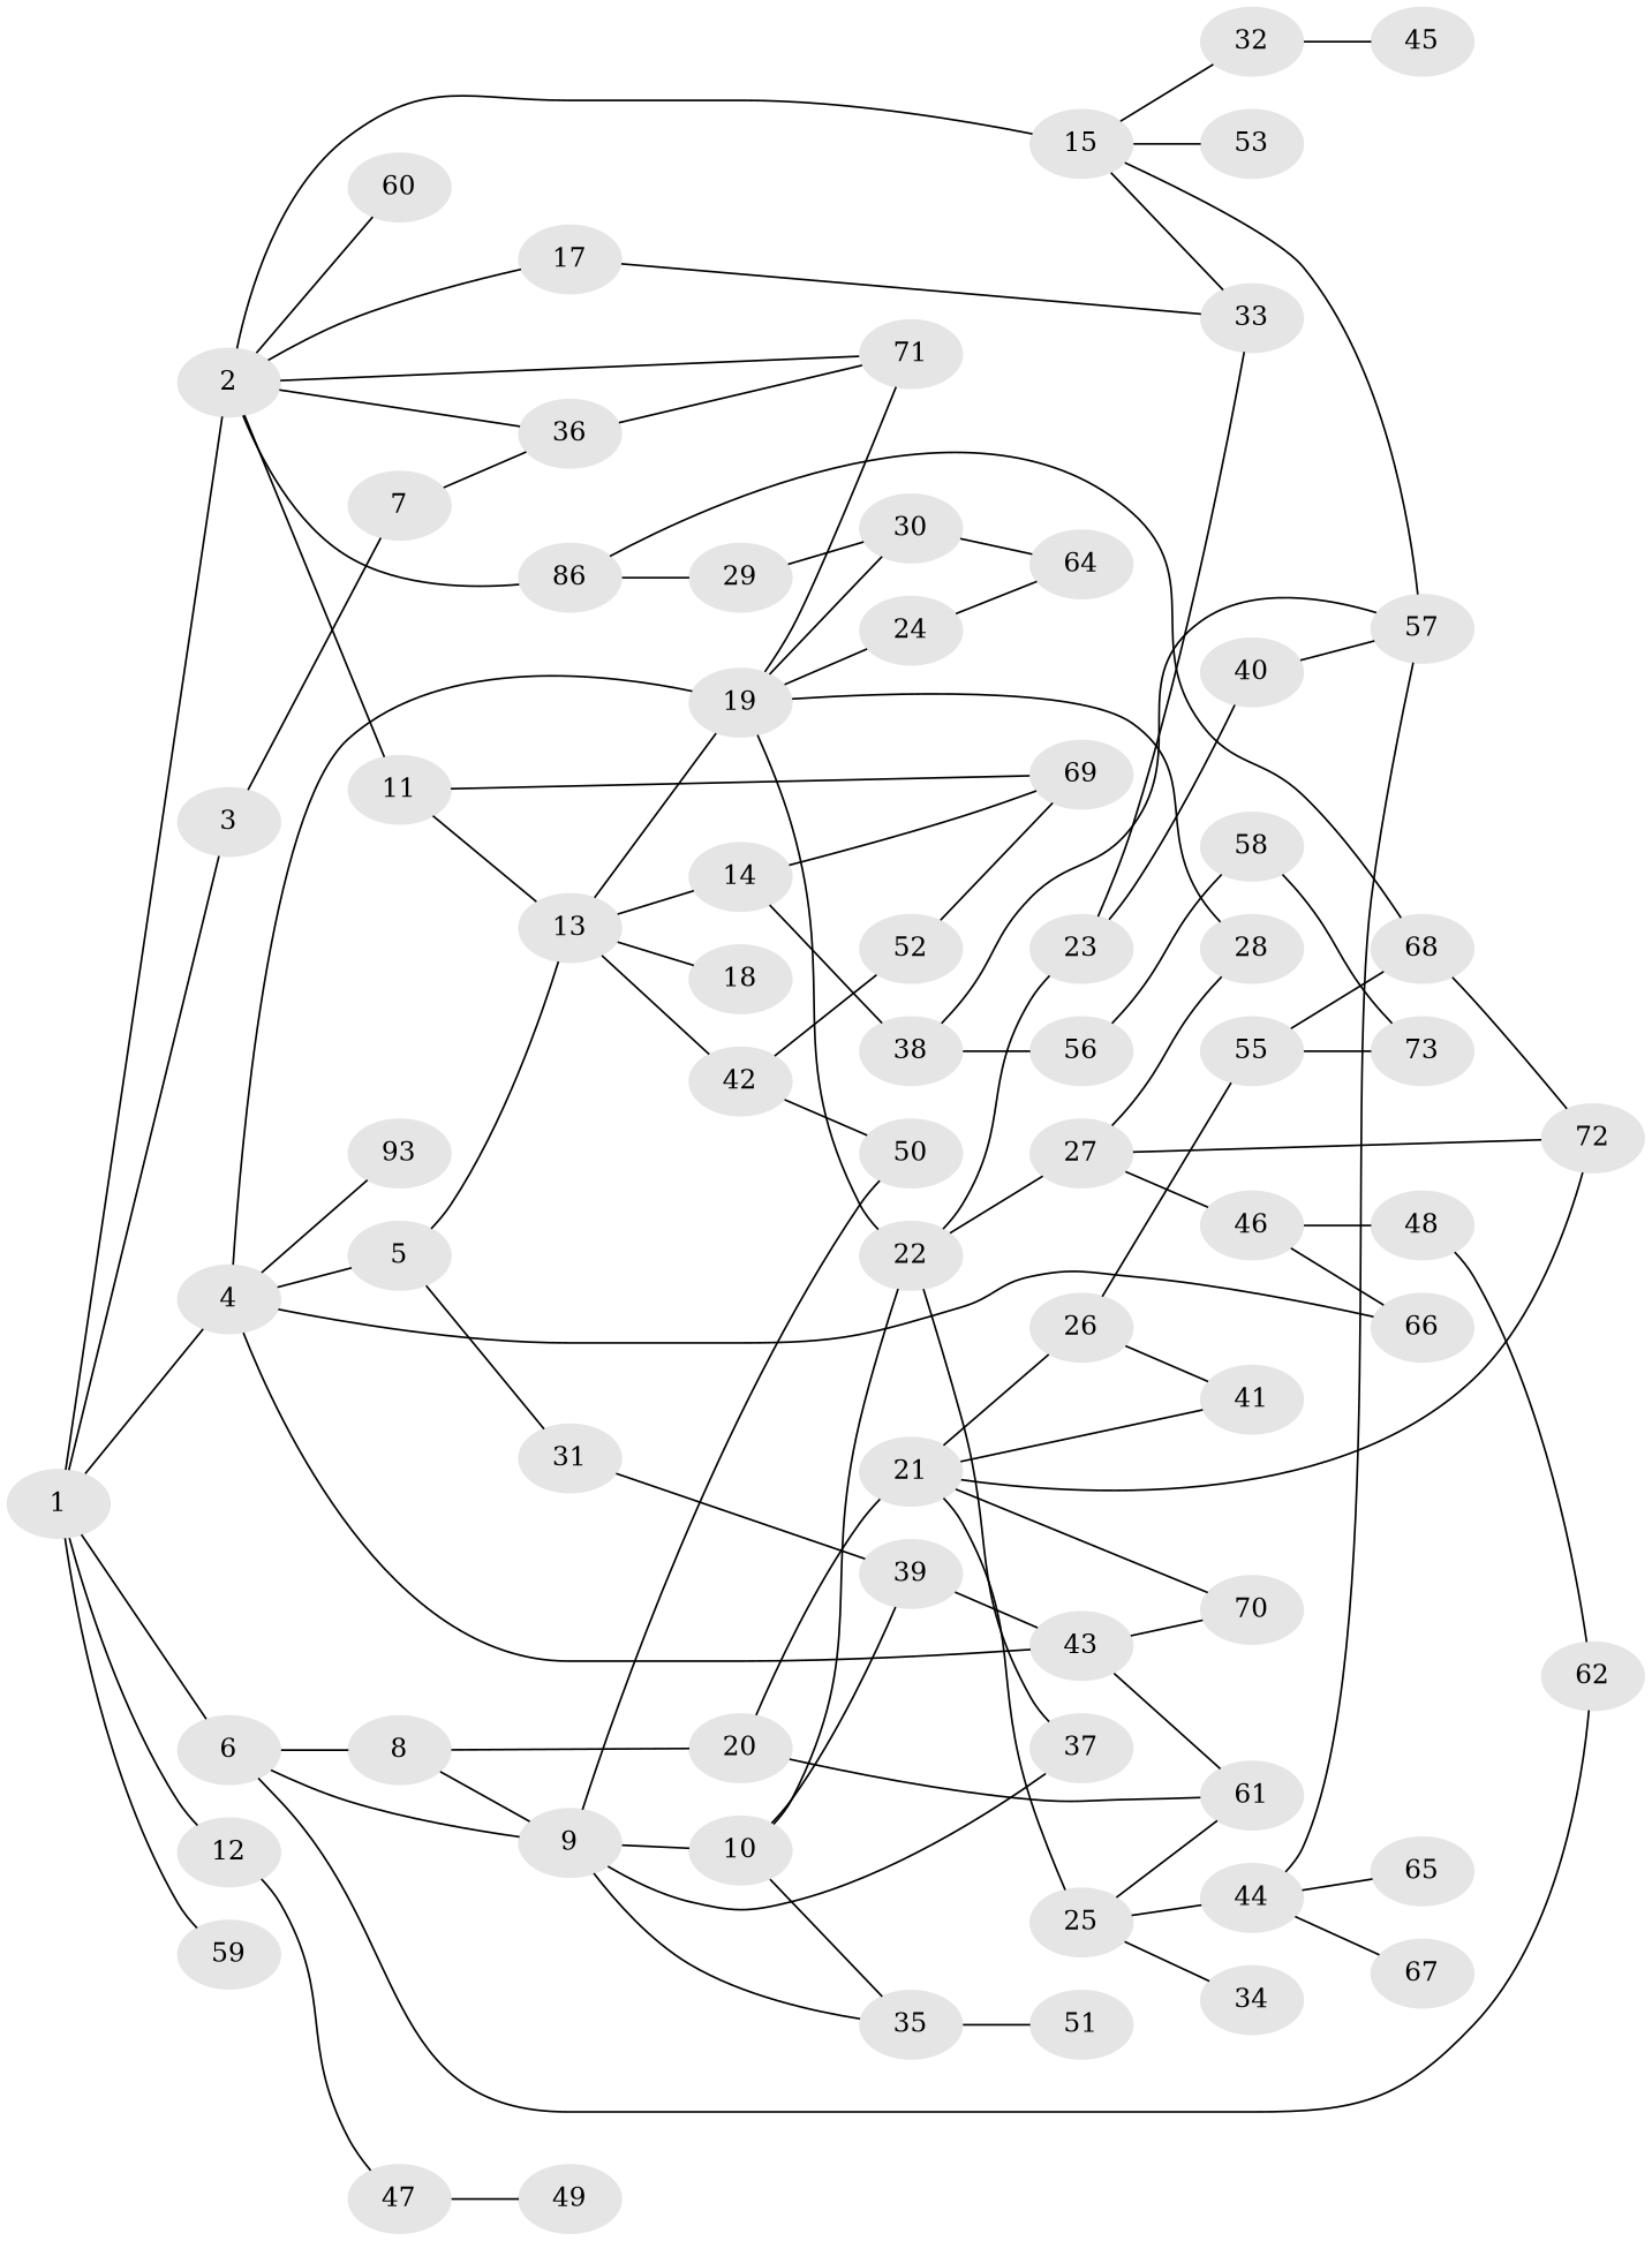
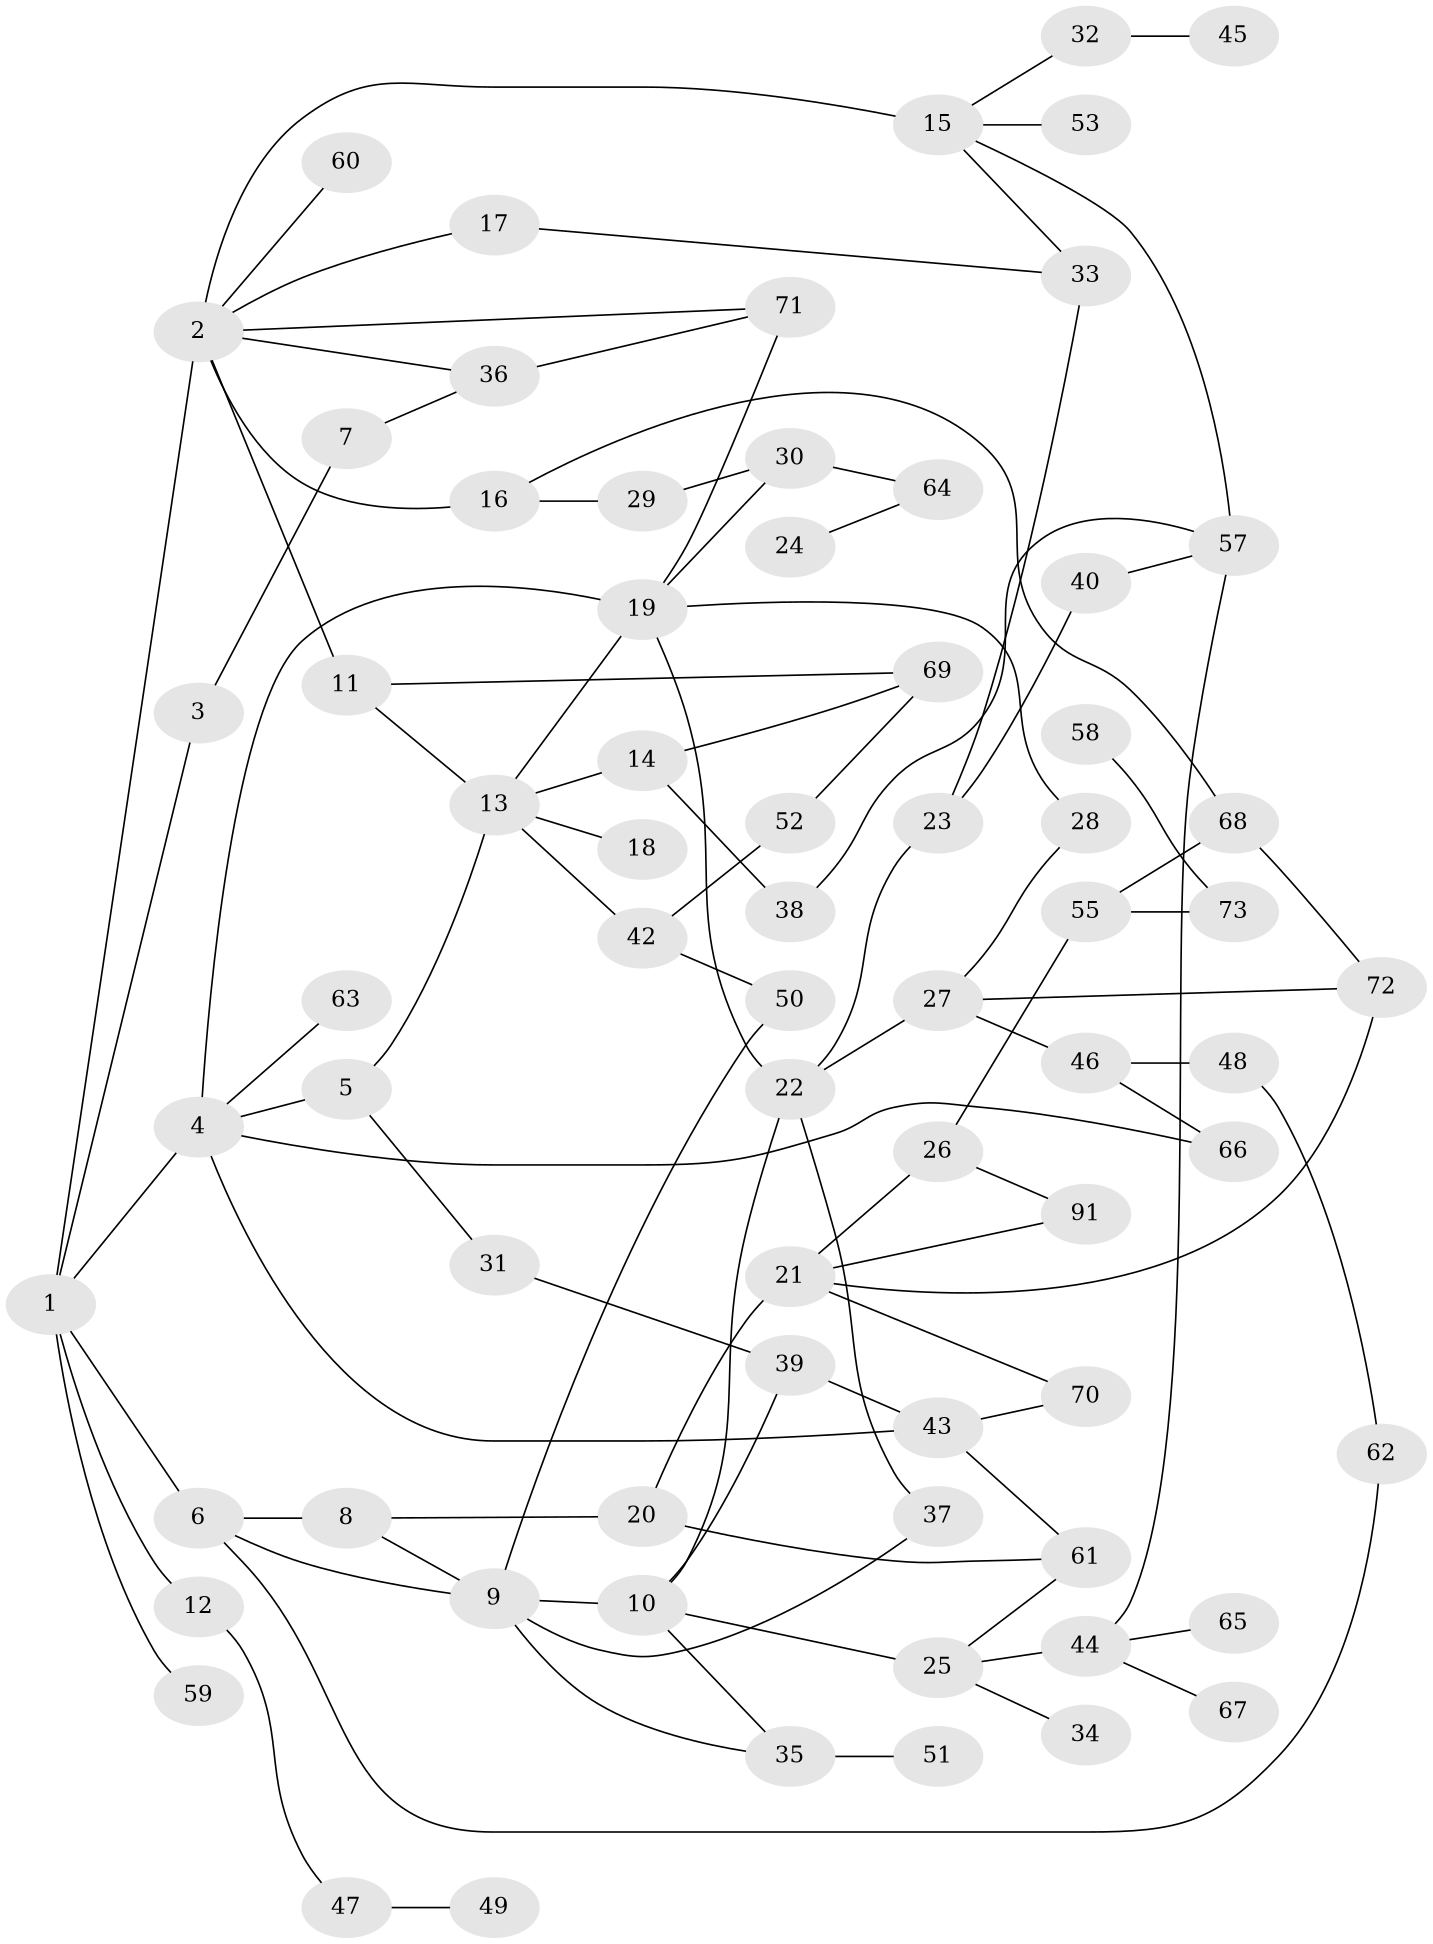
  graph {
    rankdir=LR
    node [color=gray90 style=filled]
    1
    2
    3
    4
    6
    12
    59
    11
    15
-   16 [label=86]
+   16
    17
    36
    60
    71
    7
    5
    19
    43
-   63 [label=93]
+   63
    66
    8
    9
    62
    47
    13
    69
    32
    33
    53
    57
    29
    68
    31
    22
    24
    28
    30
    61
    70
    14
    18
    42
    39
    20
    10
    35
    37
    50
    21
    51
    23
    27
    49
    38
    52
-   56
    45
    72
    64
    25
    26
-   41
+   41 [label=91]
    34
    44
    55
    40
    46
    65
    67
    73
    48
    58
    1 -- 2
    1 -- 3
    1 -- 4
    1 -- 6
    1 -- 12
    1 -- 59
    2 -- 11
    2 -- 15
    2 -- 16
    2 -- 17
    2 -- 36
    2 -- 60
    2 -- 71
    3 -- 7
    4 -- 5
    4 -- 19
    4 -- 43
    4 -- 63
    4 -- 66
    6 -- 8
    6 -- 9
    6 -- 62
    12 -- 47
    11 -- 13
    11 -- 69
    15 -- 32
    15 -- 33
    15 -- 53
    15 -- 57
    16 -- 29
    16 -- 68
    17 -- 33
    36 -- 71
    7 -- 36
    5 -- 13
    5 -- 31
    19 -- 71
    19 -- 22
-   19 -- 24
    19 -- 28
    19 -- 30
    43 -- 61
    43 -- 70
    8 -- 9
    8 -- 20
    9 -- 10
    9 -- 35
    9 -- 37
    9 -- 50
    47 -- 49
    13 -- 19
    13 -- 14
    13 -- 18
    13 -- 42
    32 -- 45
    29 -- 30
    68 -- 72
    31 -- 39
    22 -- 37
    22 -- 23
    22 -- 27
    24 -- 64
    30 -- 64
    14 -- 69
    14 -- 38
    42 -- 50
    42 -- 52
    39 -- 43
    20 -- 61
    20 -- 21
    10 -- 22
    10 -- 39
    10 -- 35
    35 -- 51
    21 -- 70
    21 -- 72
-   21 -- 25
+   10 -- 25
    21 -- 26
    21 -- 41
    23 -- 33
    23 -- 40
    27 -- 28
    27 -- 72
    27 -- 46
    38 -- 57
-   38 -- 56
    52 -- 69
-   56 -- 58
    25 -- 61
    25 -- 34
    25 -- 44
    26 -- 41
    26 -- 55
    44 -- 57
    44 -- 65
    44 -- 67
    55 -- 68
    55 -- 73
    40 -- 57
    46 -- 66
    46 -- 48
    48 -- 62
    58 -- 73
  }
